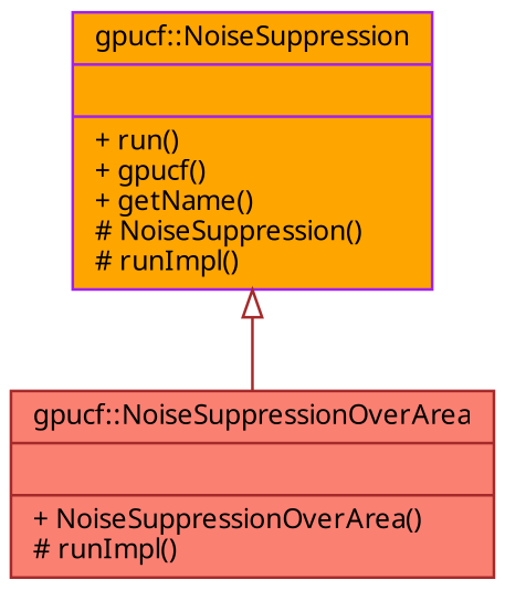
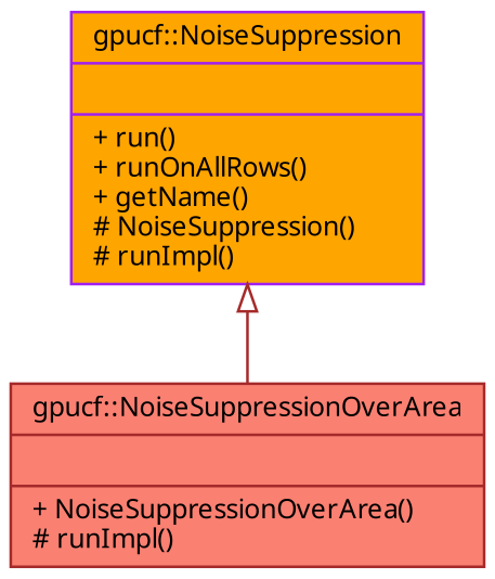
  digraph {
    fontname="Noto Sans"
    node [fontname="Noto Sans" fontsize=10 shape=record style=filled]
    n1 [color=brown fillcolor=salmon fontcolor=black height=0.2 label="{gpucf::NoiseSuppressionOverArea\n||+ NoiseSuppressionOverArea()\l# runImpl()\l}" width=0.4]
-   n2 [color=purple height=0.2 label="{gpucf::NoiseSuppression\n||+ run()\l+ gpucf()\l+ getName()\l# NoiseSuppression()\l# runImpl()\l}" width=0.4 fillcolor=orange]
+   n2 [color=purple height=0.2 label="{gpucf::NoiseSuppression\n||+ run()\l+ runOnAllRows()\l+ getName()\l# NoiseSuppression()\l# runImpl()\l}" width=0.4 fillcolor=orange]
    n2 -> n1 [arrowtail=onormal color=brown dir=back fontname="Noto Sans" fontsize=10 labelfontname=Helvetica labelfontsize=10 style=solid]
  }
